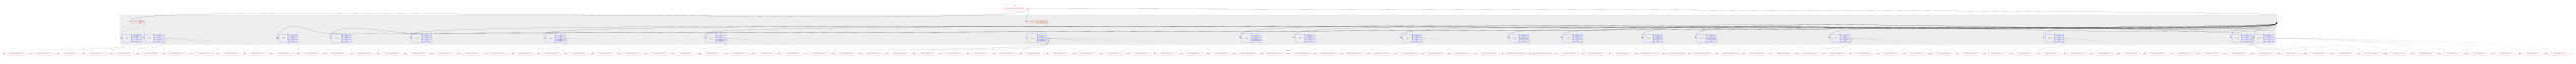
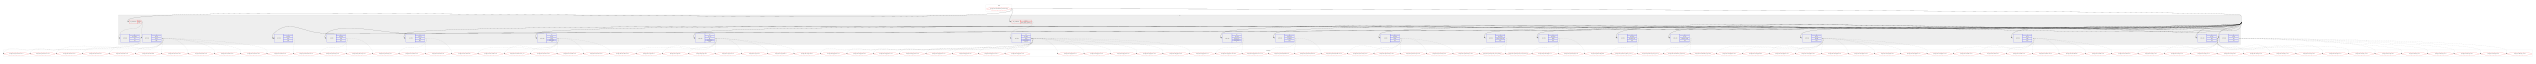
  digraph {
    compound=true
    concentrate=true
    fontname="IBM Plex Sans"
    fontsize=10
    newrank=true
    rankdir=TB
    ranksep=1.5
    node [color=red fontname="IBM Plex Sans" fontsize=10]
    edge [arrowhead=vee fontname="IBM Plex Sans" headport=w style=dotted tailport=e weight=100]
    n1 [label="portage://dev-ros/calibration_estimation-9999" width=4]
    n2 [color=blue label=<<TABLE BORDER="0" CELLBORDER="1" CELLSPACING="0" CELLPADDING="4" WIDTH="220"><TR><TD ROWSPAN="6" CELLPADDING="30">pack_dep</TD></TR><TR><TD WIDTH="110">no</TD></TR><TR><TD>dev-ros</TD></TR><TR><TD>rostest</TD></TR><TR><TD>none</TD></TR><TR><TD></TD></TR></TABLE>> shape=none]
    n3 [color=blue label=<<TABLE BORDER="0" CELLBORDER="1" CELLSPACING="0" CELLPADDING="4" WIDTH="220"><TR><TD ROWSPAN="6" CELLPADDING="30">pack_dep</TD></TR><TR><TD WIDTH="110">no</TD></TR><TR><TD>dev-python</TD></TR><TR><TD>nose</TD></TR><TR><TD>none</TD></TR><TR><TD></TD></TR></TABLE>> shape=none]
    n4 [label=<<TABLE BORDER="0" CELLBORDER="1" CELLSPACING="0" CELLPADDING="4"><TR><TD ROWSPAN="3" CELLPADDING="10">use_conditional</TD></TR><TR><TD>positive</TD></TR><TR><TD>test</TD></TR></TABLE>> shape=none]
    n5 [color=blue label=<<TABLE BORDER="0" CELLBORDER="1" CELLSPACING="0" CELLPADDING="4" WIDTH="220"><TR><TD ROWSPAN="6" CELLPADDING="30">pack_dep</TD></TR><TR><TD WIDTH="110">no</TD></TR><TR><TD>dev-python</TD></TR><TR><TD>empy</TD></TR><TR><TD>none</TD></TR><TR><TD></TD></TR></TABLE>> shape=none]
    n6 [color=blue label=<<TABLE BORDER="0" CELLBORDER="1" CELLSPACING="0" CELLPADDING="4" WIDTH="220"><TR><TD ROWSPAN="6" CELLPADDING="30">pack_dep</TD></TR><TR><TD WIDTH="110">no</TD></TR><TR><TD>dev-util</TD></TR><TR><TD>catkin</TD></TR><TR><TD>none</TD></TR><TR><TD></TD></TR></TABLE>> shape=none]
    n7 [color=blue label=<<TABLE BORDER="0" CELLBORDER="1" CELLSPACING="0" CELLPADDING="4" WIDTH="220"><TR><TD ROWSPAN="6" CELLPADDING="30">pack_dep</TD></TR><TR><TD WIDTH="110">no</TD></TR><TR><TD>dev-util</TD></TR><TR><TD>cmake</TD></TR><TR><TD>greaterequal</TD></TR><TR><TD>3.9.6</TD></TR></TABLE>> shape=none]
    n8 [color=blue label=<<TABLE BORDER="0" CELLBORDER="1" CELLSPACING="0" CELLPADDING="4" WIDTH="220"><TR><TD ROWSPAN="6" CELLPADDING="30">pack_dep</TD></TR><TR><TD WIDTH="110">no</TD></TR><TR><TD>dev-vcs</TD></TR><TR><TD>git</TD></TR><TR><TD>greaterequal</TD></TR><TR><TD>1.8.2.1</TD></TR></TABLE>> shape=none]
    n9 [color=blue label=<<TABLE BORDER="0" CELLBORDER="1" CELLSPACING="0" CELLPADDING="4" WIDTH="220"><TR><TD ROWSPAN="6" CELLPADDING="30">pack_dep</TD></TR><TR><TD WIDTH="110">no</TD></TR><TR><TD>sys-devel</TD></TR><TR><TD>make</TD></TR><TR><TD>none</TD></TR><TR><TD></TD></TR></TABLE>> shape=none]
    n10 [color=blue label=<<TABLE BORDER="0" CELLBORDER="1" CELLSPACING="0" CELLPADDING="4" WIDTH="220"><TR><TD ROWSPAN="6" CELLPADDING="30">pack_dep</TD></TR><TR><TD WIDTH="110">no</TD></TR><TR><TD>dev-lang</TD></TR><TR><TD>python</TD></TR><TR><TD>greaterequal</TD></TR><TR><TD>2.7.5-r2</TD></TR></TABLE>> shape=none]
    n11 [label=<<TABLE BORDER="0" CELLBORDER="1" CELLSPACING="0" CELLPADDING="4"><TR><TD ROWSPAN="3" CELLPADDING="10">use_conditional</TD></TR><TR><TD>positive</TD></TR><TR><TD>python_targets_python2_7</TD></TR></TABLE>> shape=none]
    n12 [color=blue label=<<TABLE BORDER="0" CELLBORDER="1" CELLSPACING="0" CELLPADDING="4" WIDTH="220"><TR><TD ROWSPAN="6" CELLPADDING="30">pack_dep</TD></TR><TR><TD WIDTH="110">no</TD></TR><TR><TD>dev-lang</TD></TR><TR><TD>python-exec</TD></TR><TR><TD>greaterequal</TD></TR><TR><TD>2</TD></TR></TABLE>> shape=none]
    n13 [color=blue label=<<TABLE BORDER="0" CELLBORDER="1" CELLSPACING="0" CELLPADDING="4" WIDTH="220"><TR><TD ROWSPAN="6" CELLPADDING="30">pack_dep</TD></TR><TR><TD WIDTH="110">no</TD></TR><TR><TD>dev-python</TD></TR><TR><TD>matplotlib</TD></TR><TR><TD>none</TD></TR><TR><TD></TD></TR></TABLE>> shape=none]
    n14 [color=blue label=<<TABLE BORDER="0" CELLBORDER="1" CELLSPACING="0" CELLPADDING="4" WIDTH="220"><TR><TD ROWSPAN="6" CELLPADDING="30">pack_dep</TD></TR><TR><TD WIDTH="110">no</TD></TR><TR><TD>dev-python</TD></TR><TR><TD>numpy</TD></TR><TR><TD>none</TD></TR><TR><TD></TD></TR></TABLE>> shape=none]
    n15 [color=blue label=<<TABLE BORDER="0" CELLBORDER="1" CELLSPACING="0" CELLPADDING="4" WIDTH="220"><TR><TD ROWSPAN="6" CELLPADDING="30">pack_dep</TD></TR><TR><TD WIDTH="110">no</TD></TR><TR><TD>dev-python</TD></TR><TR><TD>python_orocos_kdl</TD></TR><TR><TD>none</TD></TR><TR><TD></TD></TR></TABLE>> shape=none]
    n16 [color=blue label=<<TABLE BORDER="0" CELLBORDER="1" CELLSPACING="0" CELLPADDING="4" WIDTH="220"><TR><TD ROWSPAN="6" CELLPADDING="30">pack_dep</TD></TR><TR><TD WIDTH="110">no</TD></TR><TR><TD>dev-python</TD></TR><TR><TD>rospkg</TD></TR><TR><TD>none</TD></TR><TR><TD></TD></TR></TABLE>> shape=none]
    n17 [color=blue label=<<TABLE BORDER="0" CELLBORDER="1" CELLSPACING="0" CELLPADDING="4" WIDTH="220"><TR><TD ROWSPAN="6" CELLPADDING="30">pack_dep</TD></TR><TR><TD WIDTH="110">no</TD></TR><TR><TD>dev-python</TD></TR><TR><TD>urdf_parser_py</TD></TR><TR><TD>none</TD></TR><TR><TD></TD></TR></TABLE>> shape=none]
    n18 [color=blue label=<<TABLE BORDER="0" CELLBORDER="1" CELLSPACING="0" CELLPADDING="4" WIDTH="220"><TR><TD ROWSPAN="6" CELLPADDING="30">pack_dep</TD></TR><TR><TD WIDTH="110">no</TD></TR><TR><TD>dev-ros</TD></TR><TR><TD>calibration_msgs</TD></TR><TR><TD>none</TD></TR><TR><TD></TD></TR></TABLE>> shape=none]
    n19 [color=blue label=<<TABLE BORDER="0" CELLBORDER="1" CELLSPACING="0" CELLPADDING="4" WIDTH="220"><TR><TD ROWSPAN="6" CELLPADDING="30">pack_dep</TD></TR><TR><TD WIDTH="110">no</TD></TR><TR><TD>dev-ros</TD></TR><TR><TD>rosgraph</TD></TR><TR><TD>none</TD></TR><TR><TD></TD></TR></TABLE>> shape=none]
    n20 [color=blue label=<<TABLE BORDER="0" CELLBORDER="1" CELLSPACING="0" CELLPADDING="4" WIDTH="220"><TR><TD ROWSPAN="6" CELLPADDING="30">pack_dep</TD></TR><TR><TD WIDTH="110">no</TD></TR><TR><TD>dev-ros</TD></TR><TR><TD>roslib</TD></TR><TR><TD>none</TD></TR><TR><TD></TD></TR></TABLE>> shape=none]
    n21 [color=blue label=<<TABLE BORDER="0" CELLBORDER="1" CELLSPACING="0" CELLPADDING="4" WIDTH="220"><TR><TD ROWSPAN="6" CELLPADDING="30">pack_dep</TD></TR><TR><TD WIDTH="110">no</TD></TR><TR><TD>dev-ros</TD></TR><TR><TD>rospy</TD></TR><TR><TD>none</TD></TR><TR><TD></TD></TR></TABLE>> shape=none]
    n22 [color=blue label=<<TABLE BORDER="0" CELLBORDER="1" CELLSPACING="0" CELLPADDING="4" WIDTH="220"><TR><TD ROWSPAN="6" CELLPADDING="30">pack_dep</TD></TR><TR><TD WIDTH="110">no</TD></TR><TR><TD>sci-libs</TD></TR><TR><TD>scipy</TD></TR><TR><TD>none</TD></TR><TR><TD></TD></TR></TABLE>> shape=none]
    n23 [label="portage://dev-python/nose-1.3.7-r3" width=4]
    n24 [label="portage://dev-python/nose-1.3.7-r4" width=4]
    n25 [label="portage://dev-ros/rostest-1.13.0" width=4]
    n26 [label="portage://dev-ros/rostest-1.13.1" width=4]
    n27 [label="portage://dev-ros/rostest-1.13.2" width=4]
    n28 [label="portage://dev-ros/rostest-1.13.4" width=4]
    n29 [label="portage://dev-ros/rostest-1.13.5" width=4]
    n30 [label="portage://dev-ros/rostest-1.13.6" width=4]
    n31 [label="portage://dev-ros/rostest-1.14.2" width=4]
    n32 [label="portage://dev-ros/rostest-1.14.3" width=4]
    n33 [label="portage://dev-ros/rostest-9999" width=4]
    n34 [label="portage://dev-python/empy-3.3-r1" width=4]
    n35 [label="portage://dev-python/empy-3.3.2" width=4]
    n36 [label="portage://dev-python/empy-3.9.3" width=4]
    n37 [label="portage://dev-util/catkin-0.7.14" width=4]
    n38 [label="portage://dev-util/catkin-0.7.17" width=4]
    n39 [label="portage://dev-util/catkin-9999" width=4]
    n40 [label="portage://dev-util/cmake-3.13.5" width=4]
    n41 [label="portage://dev-util/cmake-3.14.6" width=4]
    n42 [label="portage://dev-util/cmake-3.14.7" width=4]
    n43 [label="portage://dev-util/cmake-3.15.4" width=4]
    n44 [label="portage://dev-util/cmake-3.15.5" width=4]
    n45 [label="portage://dev-util/cmake-3.16.0_rc3" width=4]
    n46 [label="portage://dev-vcs/git-2.21.0" width=4]
    n47 [label="portage://dev-vcs/git-2.23.0-r1" width=4]
    n48 [label="portage://dev-git/git-2.24.0" width=4]
    n49 [label="portage://dev-vcs/git-9999" width=4]
    n50 [label="portage://dev-vcs/git-9999-r1" width=4]
    n51 [label="portage://dev-vcs/git-9999-r2" width=4]
    n52 [label="portage://dev-vcs/git-9999-r3" width=4]
    n53 [label="portage://sys-devel/make-4.2.1-r4" width=4]
    n54 [label="portage://dev-lang/python-2.7.95" width=4]
    n55 [label="portage://dev-lang/python-2.7.16" width=4]
    n56 [label="portage://dev-lang/python-2.7.17" width=4]
    n57 [label="portage://dev-lang/python-3.5.5" width=4]
    n58 [label="portage://dev-lang/python-3.5.7" width=4]
    n59 [label="portage://dev-lang/python-3.5.9" width=4]
    n60 [label="portage://dev-lang/python-3.6.5" width=4]
    n61 [label="portage://dev-lang/python-3.6.8" width=4]
    n62 [label="portage://dev-lang/python-3.6.9" width=4]
    n63 [label="portage://dev-lang/python-3.7.2" width=4]
    n64 [label="portage://dev-lang/python-3.7.3" width=4]
-   n65 [label="portage://dev-lang/python-3.7.4-r1" width=4]
    n66 [label="portage://dev-lang/python-3.7.5" width=4]
    n67 [label="portage://dev-lang/python-3.7.5-r1" width=4]
    n68 [label="portage://dev-lang/python-3.8.0" width=4]
    n69 [label="portage://dev-lang/python-exec-2.4.6-r1" width=4]
    n70 [label="portage://dev-lang/python-exec-9999" width=4]
    n71 [label="portage://dev-python/matplotlib-2.2.2-r1" width=4]
    n72 [label="portage://dev-python/matplotlib-2.2.4" width=4]
    n73 [label="portage://dev-python/matplotlib-9999" width=4]
    n74 [label="portage://dev-python/python_orocos_kdl-1.4.0-r1" width=4]
    n75 [label="portage://dev-python/python_orocos_kdl-9999" width=4]
    n76 [label="portage://dev-python/numpy-1.14.5" width=4]
    n77 [label="portage://dev-python/numpy-1.15.4" width=4]
    n78 [label="portage://dev-python/numpy-1.16.1" width=4]
    n79 [label="portage://dev-python/numpy-1.16.5" width=4]
    n80 [label="portage://dev-python/numpy-1.8.2" width=4]
    n81 [label="portage://dev-python/rospkg-1.1.10" width=4]
    n82 [label="portage://dev-python/rospkg-1.1.9" width=4]
    n83 [label="portage://dev-python/rospkg-9999" width=4]
    n84 [label="portage://dev-python/urdf_parser_py-0.3.3" width=4]
    n85 [label="portage://dev-python/urdf_parser_py-0.4.0" width=4]
    n86 [label="portage://dev-ros/calibration_msgs-0.10.14" width=4]
    n87 [label="portage://dev-ros/calibration_msgs-9999" width=4]
    n88 [label="portage://dev-ros/rosgraph-1.13.0" width=4]
    n89 [label="portage://dev-ros/rosgraph-1.13.1" width=4]
    n90 [label="portage://dev-ros/rosgraph-1.13.2" width=4]
    n91 [label="portage://dev-ros/rosgraph-1.13.4" width=4]
    n92 [label="portage://dev-ros/rosgraph-1.13.5" width=4]
    n93 [label="portage://dev-ros/rosgraph-1.13.6" width=4]
    n94 [label="portage://dev-ros/rosgraph-1.14.2" width=4]
    n95 [label="portage://dev-ros/rosgraph-1.14.3" width=4]
    n96 [label="portage://dev-ros/rosgraph-9999" width=4]
    n97 [label="portage://dev-ros/roslib-1.14.0-r1" width=4]
    n98 [label="portage://dev-ros/roslib-1.14.1" width=4]
    n99 [label="portage://dev-ros/roslib-1.14.2" width=4]
    n100 [label="portage://dev-ros/roslib-1.14.3" width=4]
    n101 [label="portage://dev-ros/roslib-1.14.4" width=4]
    n102 [label="portage://dev-ros/roslib-1.14.6" width=4]
    n103 [label="portage://dev-ros/roslib-9999" width=4]
    n104 [label="portage://dev-ros/rospy-1.13.0" width=4]
    n105 [label="portage://dev-ros/rospy-1.13.1" width=4]
    n106 [label="portage://dev-ros/rospy-1.13.2" width=4]
    n107 [label="portage://dev-ros/rospy-1.13.4" width=4]
    n108 [label="portage://dev-ros/rospy-1.13.5" width=4]
    n109 [label="portage://dev-ros/rospy-1.13.6" width=4]
    n110 [label="portage://dev-ros/rospy-1.14.2" width=4]
    n111 [label="portage://dev-ros/rospy-1.14.3" width=4]
    n112 [label="portage://dev-ros/rospy-9999" width=4]
    n113 [label="portage://sci-libs/scipy-0.16.1" width=4]
    n114 [label="portage://sci-libs/scipy-0.18.1" width=4]
    n115 [label="portage://sci-libs/scipy-0.19.1" width=4]
    n116 [label="portage://sci-libs/scipy-1.0.0" width=4]
    n117 [label="portage://sci-libs/scipy-1.1.0" width=4]
    n118 [label="portage://sci-libs/scipy-9999" width=4]
    subgraph cluster_1 {
      color=gray
      label=<<i>ebuild</i>>
      rank=same
      n1
    }
    subgraph cluster_2 {
      color=gray
      label=<<i>dependencies</i>>
      subgraph cluster_3 {
        color=gray
        fillcolor="#eeeeee"
        label=<<i>compile</i>>
        style=filled
        subgraph sub_4 {
          color=gray
          fillcolor="#eeeeee"
          label=<<i>compile</i>>
          style=filled
          n4
          subgraph sub_5 {
            color=gray
            fillcolor="#eeeeee"
            label=<<i>compile</i>>
            style=filled
            n2
          }
          subgraph sub_6 {
            color=gray
            fillcolor="#eeeeee"
            label=<<i>compile</i>>
            style=filled
            n3
          }
        }
        subgraph sub_7 {
          color=gray
          fillcolor="#eeeeee"
          label=<<i>compile</i>>
          style=filled
          n5
        }
        subgraph sub_8 {
          color=gray
          fillcolor="#eeeeee"
          label=<<i>compile</i>>
          style=filled
          n6
        }
        subgraph sub_9 {
          color=gray
          fillcolor="#eeeeee"
          label=<<i>compile</i>>
          style=filled
          n7
        }
        subgraph sub_10 {
          color=gray
          fillcolor="#eeeeee"
          label=<<i>compile</i>>
          style=filled
          n8
        }
        subgraph sub_11 {
          color=gray
          fillcolor="#eeeeee"
          label=<<i>compile</i>>
          style=filled
          n9
        }
      }
      subgraph cluster_12 {
        color=gray
        fillcolor="#eeeeee"
        label=<<i>compile and run</i>>
        style=filled
        subgraph sub_13 {
          color=gray
          fillcolor="#eeeeee"
          label=<<i>compile and run</i>>
          style=filled
          n11
          subgraph sub_14 {
            color=gray
            fillcolor="#eeeeee"
            label=<<i>compile and run</i>>
            style=filled
            n10
          }
        }
        subgraph sub_15 {
          color=gray
          fillcolor="#eeeeee"
          label=<<i>compile and run</i>>
          style=filled
          n12
        }
        subgraph sub_16 {
          color=gray
          fillcolor="#eeeeee"
          label=<<i>compile and run</i>>
          style=filled
          n13
        }
        subgraph sub_17 {
          color=gray
          fillcolor="#eeeeee"
          label=<<i>compile and run</i>>
          style=filled
          n14
        }
        subgraph sub_18 {
          color=gray
          fillcolor="#eeeeee"
          label=<<i>compile and run</i>>
          style=filled
          n15
        }
        subgraph sub_19 {
          color=gray
          fillcolor="#eeeeee"
          label=<<i>compile and run</i>>
          style=filled
          n16
        }
        subgraph sub_20 {
          color=gray
          fillcolor="#eeeeee"
          label=<<i>compile and run</i>>
          style=filled
          n17
        }
        subgraph sub_21 {
          color=gray
          fillcolor="#eeeeee"
          label=<<i>compile and run</i>>
          style=filled
          n18
        }
        subgraph sub_22 {
          color=gray
          fillcolor="#eeeeee"
          label=<<i>compile and run</i>>
          style=filled
          n19
        }
        subgraph sub_23 {
          color=gray
          fillcolor="#eeeeee"
          label=<<i>compile and run</i>>
          style=filled
          n20
        }
        subgraph sub_24 {
          color=gray
          fillcolor="#eeeeee"
          label=<<i>compile and run</i>>
          style=filled
          n21
        }
        subgraph sub_25 {
          color=gray
          fillcolor="#eeeeee"
          label=<<i>compile and run</i>>
          style=filled
          n22
        }
      }
      subgraph cluster_26 {
        color=gray
        fillcolor="#eeeeee"
        label=<<i>run</i>>
        style=filled
      }
    }
    subgraph cluster_27 {
      color=gray
      label=<<i>candidates</i>>
      rank=same
      subgraph sub_28 {
        color=black
        label=<<i>candidates</i>>
        nodesep=1
        rank=same
        n23
        n24
      }
      subgraph sub_29 {
        color=black
        label=<<i>candidates</i>>
        nodesep=1
        rank=same
        n25
        n26
        n27
        n28
        n29
        n30
        n31
        n32
        n33
      }
      subgraph sub_30 {
        color=black
        label=<<i>candidates</i>>
        nodesep=1
        rank=same
        n34
        n35
        n36
      }
      subgraph sub_31 {
        color=black
        label=<<i>candidates</i>>
        nodesep=1
        rank=same
        n37
        n38
        n39
      }
      subgraph sub_32 {
        color=black
        label=<<i>candidates</i>>
        nodesep=1
        rank=same
        n40
        n41
        n42
        n43
        n44
        n45
      }
      subgraph sub_33 {
        color=black
        label=<<i>candidates</i>>
        nodesep=1
        rank=same
        n46
        n47
        n48
        n49
        n50
        n51
        n52
      }
      subgraph sub_34 {
        color=black
        label=<<i>candidates</i>>
        nodesep=1
        rank=same
        n53
      }
      subgraph sub_35 {
        color=black
        label=<<i>candidates</i>>
        nodesep=1
        rank=same
        n54
        n55
        n56
        n57
        n58
        n59
        n60
        n61
        n62
        n63
        n64
-       n65
        n66
        n67
        n68
      }
      subgraph sub_36 {
        color=black
        label=<<i>candidates</i>>
        nodesep=1
        rank=same
        n69
        n70
      }
      subgraph sub_37 {
        color=black
        label=<<i>candidates</i>>
        nodesep=1
        rank=same
        n71
        n72
        n73
      }
      subgraph sub_38 {
        color=black
        label=<<i>candidates</i>>
        nodesep=1
        rank=same
        n74
        n75
      }
      subgraph sub_39 {
        color=black
        label=<<i>candidates</i>>
        nodesep=1
        rank=same
        n76
        n77
        n78
        n79
        n80
      }
      subgraph sub_40 {
        color=black
        label=<<i>candidates</i>>
        nodesep=1
        rank=same
        n81
        n82
        n83
      }
      subgraph sub_41 {
        color=black
        label=<<i>candidates</i>>
        nodesep=1
        rank=same
        n84
        n85
      }
      subgraph sub_42 {
        color=black
        label=<<i>candidates</i>>
        nodesep=1
        rank=same
        n86
        n87
      }
      subgraph sub_43 {
        color=black
        label=<<i>candidates</i>>
        nodesep=1
        rank=same
        n88
        n89
        n90
        n91
        n92
        n93
        n94
        n95
        n96
      }
      subgraph sub_44 {
        color=black
        label=<<i>candidates</i>>
        nodesep=1
        rank=same
        n97
        n98
        n99
        n100
        n101
        n102
        n103
      }
      subgraph sub_45 {
        color=black
        label=<<i>candidates</i>>
        nodesep=1
        rank=same
        n104
        n105
        n106
        n107
        n108
        n109
        n110
        n111
        n112
      }
      subgraph sub_46 {
        color=black
        label=<<i>candidates</i>>
        nodesep=1
        rank=same
        n113
        n114
        n115
        n116
        n117
        n118
      }
    }
    n1 -> n4 [style=solid weight=20]
    n1 -> n5 [style=solid weight=20]
    n1 -> n6 [style=solid weight=20]
    n1 -> n7 [style=solid weight=20]
    n1 -> n8 [style=solid weight=20]
    n1 -> n9 [style=solid weight=20]
    n1 -> n11 [arrowhead=odotvee style=solid weight=20]
    n1 -> n12 [arrowhead=odotvee style=solid weight=20]
    n1 -> n13 [arrowhead=odotvee style=solid weight=20]
    n1 -> n14 [arrowhead=odotvee style=solid weight=20]
    n1 -> n15 [arrowhead=odotvee style=solid weight=20]
    n1 -> n16 [arrowhead=odotvee style=solid weight=20]
    n1 -> n17 [arrowhead=odotvee style=solid weight=20]
    n1 -> n18 [arrowhead=odotvee style=solid weight=20]
    n1 -> n19 [arrowhead=odotvee style=solid weight=20]
    n1 -> n20 [arrowhead=odotvee style=solid weight=20]
    n1 -> n21 [arrowhead=odotvee style=solid weight=20]
    n1 -> n22 [arrowhead=odotvee style=solid weight=20]
    n2 -> n25
    n2 -> n26
    n2 -> n27
    n2 -> n28
    n2 -> n29
    n2 -> n30
    n2 -> n31
    n2 -> n32
    n2 -> n33
    n3 -> n23
    n3 -> n24
    n4 -> n2 [style=dashed weight=20]
    n4 -> n3 [style=dashed weight=20]
    n5 -> n34
    n5 -> n35
    n5 -> n36
    n6 -> n37
    n6 -> n38
    n6 -> n39
    n7 -> n40
    n7 -> n41
    n7 -> n42
    n7 -> n43
    n7 -> n44
    n7 -> n45
    n8 -> n46
    n8 -> n47
    n8 -> n48
    n8 -> n49
    n8 -> n50
    n8 -> n51
    n8 -> n52
    n9 -> n53
    n10 -> n54
    n10 -> n55
    n10 -> n56
    n10 -> n57
    n10 -> n58
    n10 -> n59
    n10 -> n60
    n10 -> n61
    n10 -> n62
    n10 -> n63
    n10 -> n64
-   n10 -> n65
    n10 -> n66
    n10 -> n67
    n10 -> n68
    n11 -> n10 [style=dashed weight=20]
    n12 -> n69
    n12 -> n70
    n13 -> n71
    n13 -> n72
    n13 -> n73
    n14 -> n76
    n14 -> n77
    n14 -> n78
    n14 -> n79
    n14 -> n80
    n15 -> n74
    n15 -> n75
    n16 -> n81
    n16 -> n82
    n16 -> n83
    n17 -> n84
    n17 -> n85
    n18 -> n86
    n18 -> n87
    n19 -> n88
    n19 -> n89
    n19 -> n90
    n19 -> n91
    n19 -> n92
    n19 -> n93
    n19 -> n94
    n19 -> n95
    n19 -> n96
    n20 -> n97
    n20 -> n98
    n20 -> n99
    n20 -> n100
    n20 -> n101
    n20 -> n102
    n20 -> n103
    n21 -> n104
    n21 -> n105
    n21 -> n106
    n21 -> n107
    n21 -> n108
    n21 -> n109
    n21 -> n110
    n21 -> n111
    n21 -> n112
    n22 -> n113
    n22 -> n114
    n22 -> n115
    n22 -> n116
    n22 -> n117
    n22 -> n118
  }
